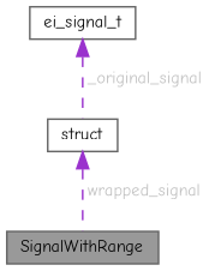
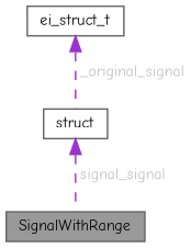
  digraph {
    fontname="Comic Neue"
    node [color=gray40 fillcolor=white fontname="Comic Neue" fontsize=10 shape=box style=filled]
    edge [color=darkorchid3 dir=back fontcolor=grey fontname="Comic Neue" fontsize=10 labelfontname=Helvetica labelfontsize=10 style=dashed]
    n1 [fillcolor=grey60 fontcolor=black height=0.2 label=SignalWithRange width=0.4]
-   n2 [height=0.2 label=ei_signal_t width=0.4]
+   n2 [height=0.2 label=ei_struct_t width=0.4]
    n3 [height=0.2 label=struct width=0.4]
    n2 -> n3 [label=" _original_signal"]
-   n3 -> n1 [label=" wrapped_signal"]
+   n3 -> n1 [label=" signal_signal"]
  }
